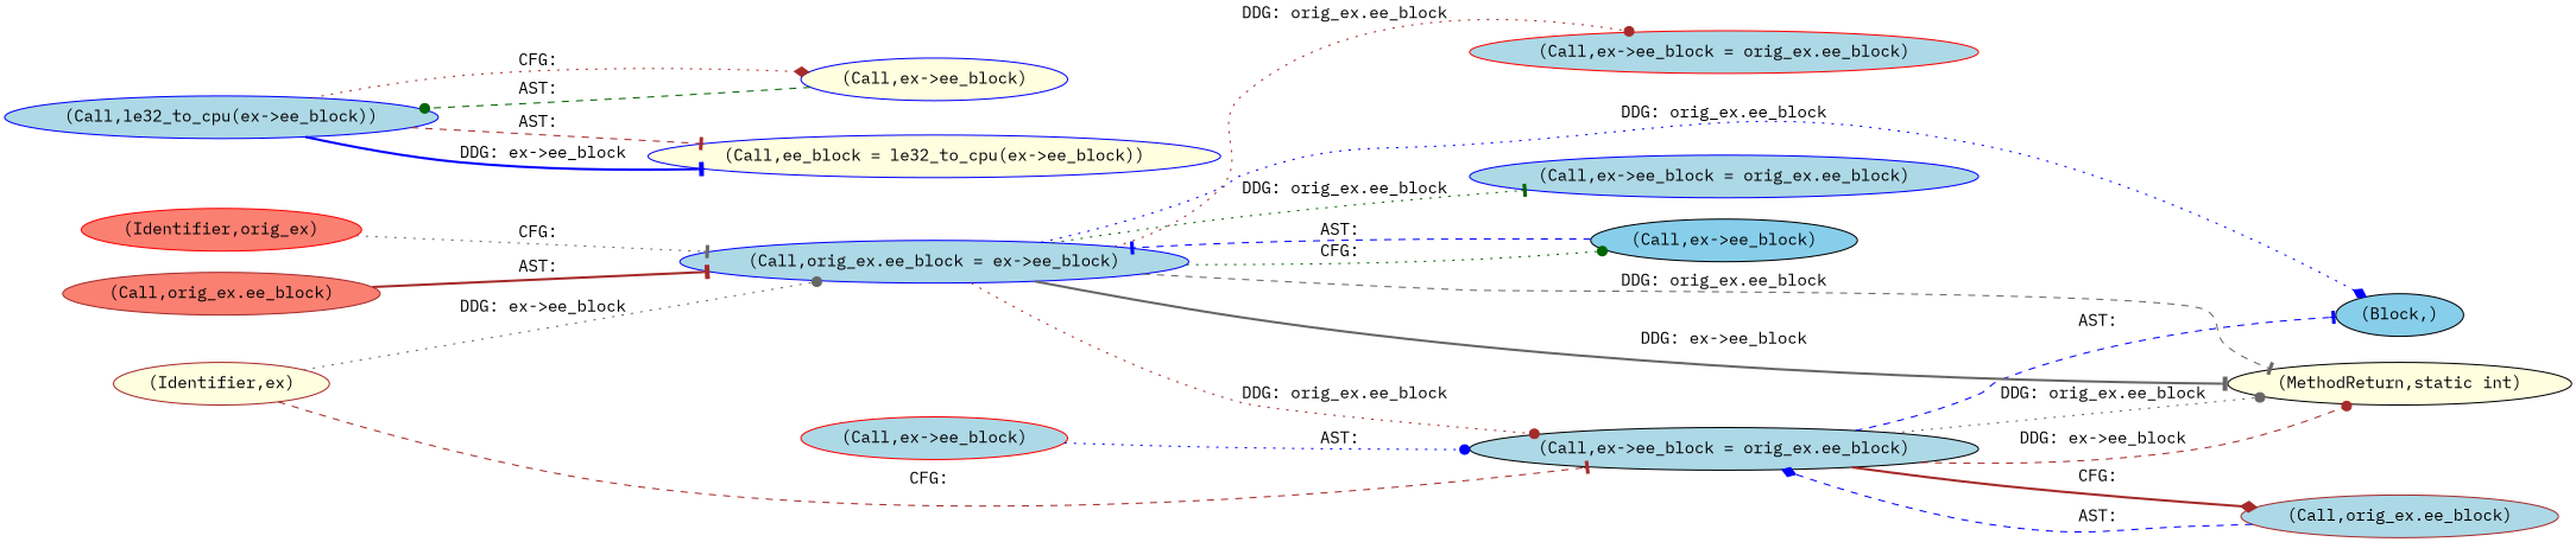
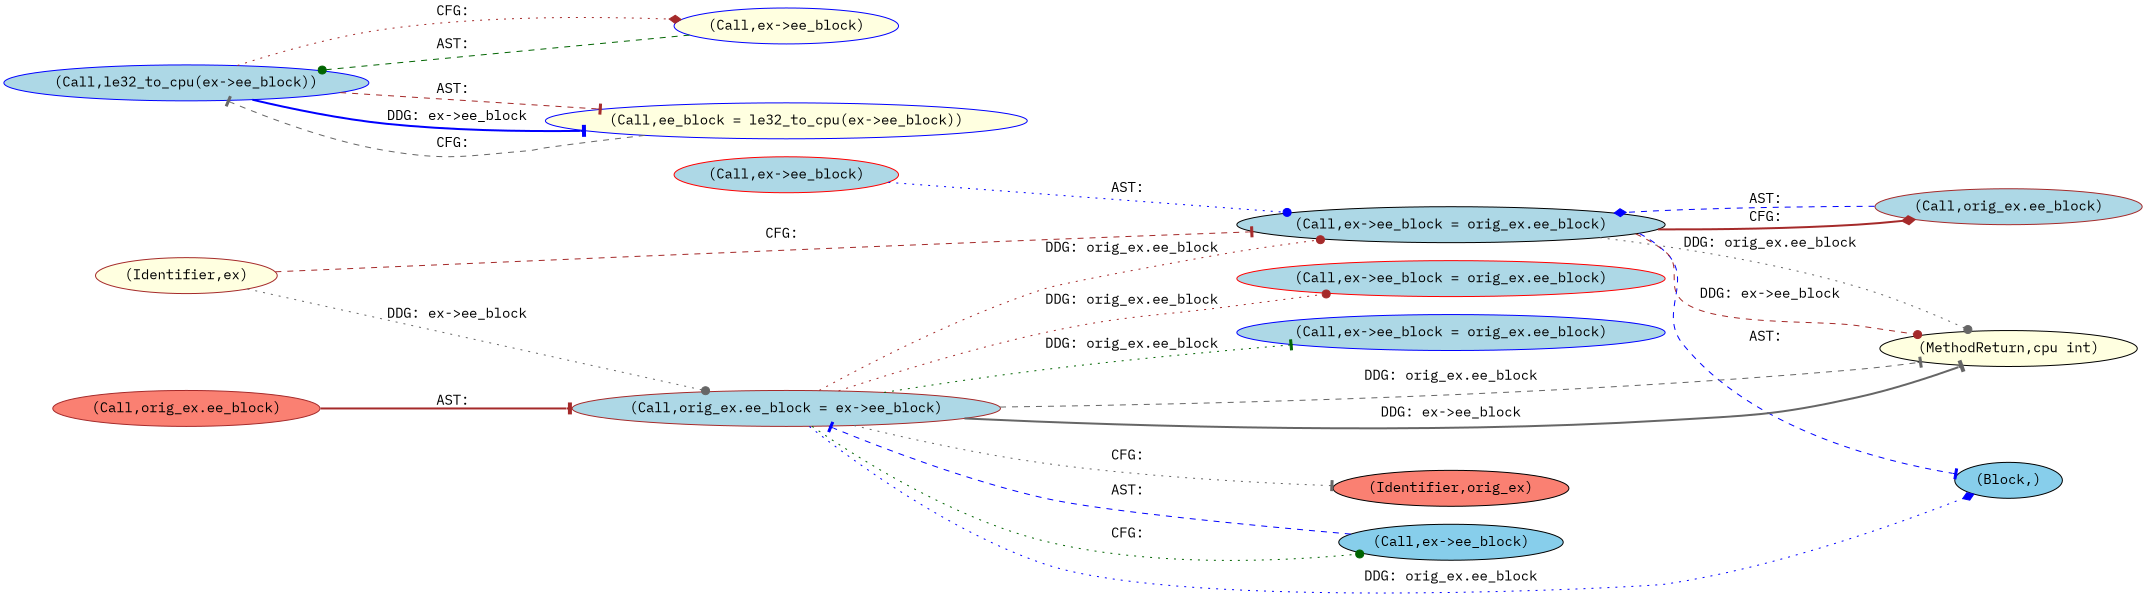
  digraph {
    fontname="IBM Plex Mono"
    rankdir=LR
    node [color=blue fillcolor=lightblue fontname="IBM Plex Mono" style=filled]
    edge [arrowhead=tee color=brown fontname="IBM Plex Mono" style=dotted]
    n1 [color=black label="(Call,ex->ee_block = orig_ex.ee_block)"]
    n2 [color=brown label="(Call,orig_ex.ee_block)"]
    n3 [color=black fillcolor=skyblue label="(Block,)"]
-   n4 [color=black fillcolor=lightyellow label="(MethodReturn,static int)"]
-   n5 [label="(Call,orig_ex.ee_block = ex->ee_block)"]
+   n4 [color=black fillcolor=lightyellow label="(MethodReturn,cpu int)"]
+   n5 [color=brown label="(Call,orig_ex.ee_block = ex->ee_block)"]
    n6 [color=red label="(Call,ex->ee_block = orig_ex.ee_block)"]
    n7 [label="(Call,ex->ee_block = orig_ex.ee_block)"]
    n8 [color=black fillcolor=skyblue label="(Call,ex->ee_block)"]
    n9 [label="(Call,le32_to_cpu(ex->ee_block))"]
    n10 [fillcolor=lightyellow label="(Call,ex->ee_block)"]
    n11 [fillcolor=lightyellow label="(Call,ee_block = le32_to_cpu(ex->ee_block))"]
    n12 [color=brown fillcolor=lightyellow label="(Identifier,ex)"]
    n13 [color=red label="(Call,ex->ee_block)"]
-   n14 [color=red fillcolor=salmon label="(Identifier,orig_ex)"]
+   n14 [color=black fillcolor=salmon label="(Identifier,orig_ex)"]
    n15 [color=brown fillcolor=salmon label="(Call,orig_ex.ee_block)"]
    n1 -> n2 [arrowhead=diamond label="CFG: " style=bold]
    n1 -> n3 [color=blue label="AST: " style=dashed]
    n1 -> n4 [arrowhead=dot label="DDG: ex->ee_block" style=dashed]
    n1 -> n4 [arrowhead=dot color=gray40 label="DDG: orig_ex.ee_block"]
    n2 -> n1 [arrowhead=diamond color=blue label="AST: " style=dashed]
    n5 -> n1 [arrowhead=dot label="DDG: orig_ex.ee_block"]
    n5 -> n3 [arrowhead=diamond color=blue label="DDG: orig_ex.ee_block"]
    n5 -> n4 [color=gray40 label="DDG: ex->ee_block" style=bold]
    n5 -> n4 [color=gray40 label="DDG: orig_ex.ee_block" style=dashed]
    n5 -> n6 [arrowhead=dot label="DDG: orig_ex.ee_block"]
    n5 -> n7 [color=darkgreen label="DDG: orig_ex.ee_block"]
    n5 -> n8 [arrowhead=dot color=darkgreen label="CFG: "]
    n8 -> n5 [color=blue label="AST: " style=dashed]
    n9 -> n10 [arrowhead=diamond label="CFG: "]
    n9 -> n11 [label="AST: " style=dashed]
    n9 -> n11 [color=blue label="DDG: ex->ee_block" style=bold]
    n10 -> n9 [arrowhead=dot color=darkgreen label="AST: " style=dashed]
+   n11 -> n9 [color=gray40 label="CFG: " style=dashed]
    n12 -> n1 [label="CFG: " style=dashed]
    n12 -> n5 [arrowhead=dot color=gray40 label="DDG: ex->ee_block"]
    n13 -> n1 [arrowhead=dot color=blue label="AST: "]
-   n14 -> n5 [color=gray40 label="CFG: "]
+   n5 -> n14 [color=gray40 label="CFG: "]
    n15 -> n5 [label="AST: " style=bold]
  }
